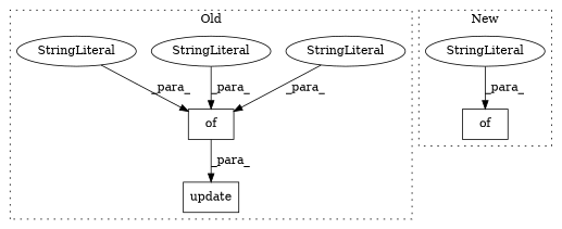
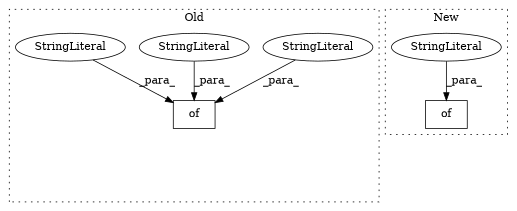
  digraph {
    node [a=45 l="3,1" shape=ellipse]
-   n1 [a=32 l="7,1" label=update s="1085,1222" shape=box]
    n2 [a=32 label=of s="1096,1221" shape=box]
    n3 [l=16 label=StringLiteral s=1149]
    n4 [l=14 label=StringLiteral s=1184]
    n5 [l=20 label=StringLiteral s=1099]
    n6 [a=32 label=of s="1008,1375" shape=box]
    n7 [l=6 label=StringLiteral s=1135]
    subgraph cluster_1 {
      label=Old
      style=dotted
-     n1
      n2
      n3
      n4
      n5
    }
    subgraph cluster_2 {
      label=New
      style=dotted
      n6
      n7
    }
-   n2 -> n1 [label=_para_]
    n3 -> n2 [label=_para_]
    n4 -> n2 [label=_para_]
    n5 -> n2 [label=_para_]
    n7 -> n6 [label=_para_]
  }
